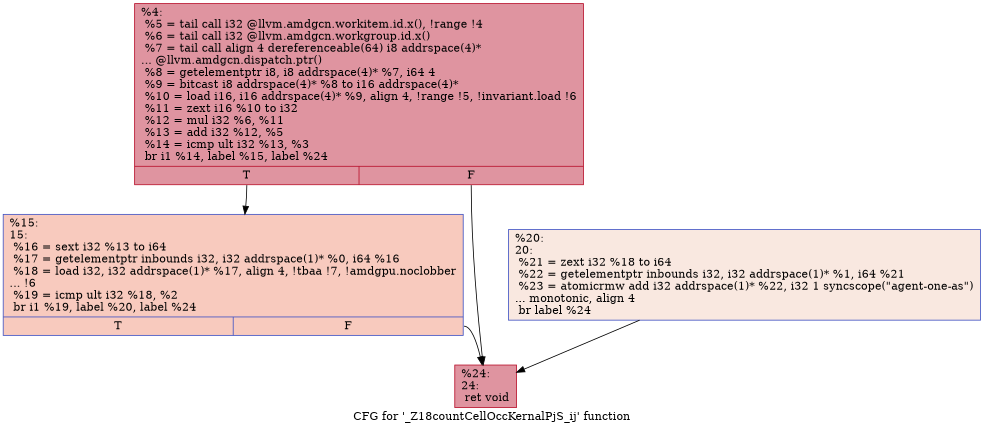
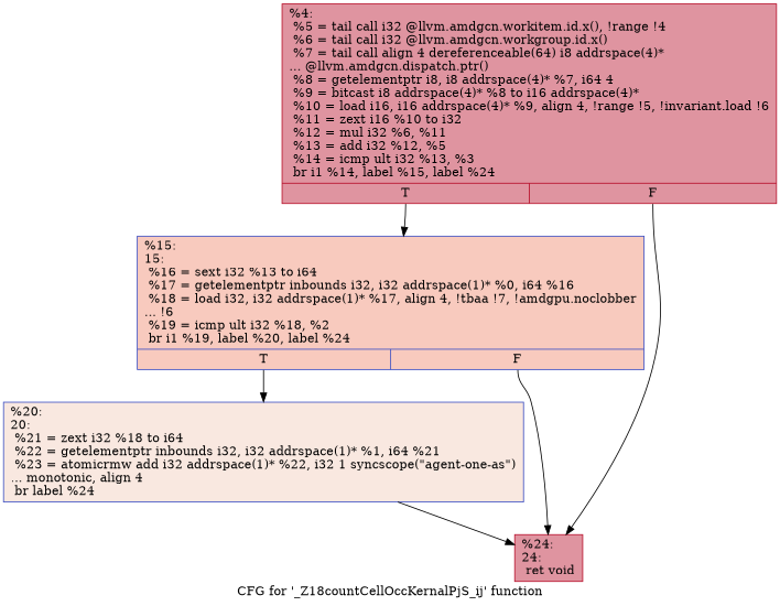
  digraph {
    label="CFG for '_Z18countCellOccKernalPjS_ij' function"
    node [color="#b70d28ff" fillcolor="#b70d2870" shape=record style=filled]
    edge [tailport=s0]
    n1 [label="{%4:\l  %5 = tail call i32 @llvm.amdgcn.workitem.id.x(), !range !4\l  %6 = tail call i32 @llvm.amdgcn.workgroup.id.x()\l  %7 = tail call align 4 dereferenceable(64) i8 addrspace(4)*\l... @llvm.amdgcn.dispatch.ptr()\l  %8 = getelementptr i8, i8 addrspace(4)* %7, i64 4\l  %9 = bitcast i8 addrspace(4)* %8 to i16 addrspace(4)*\l  %10 = load i16, i16 addrspace(4)* %9, align 4, !range !5, !invariant.load !6\l  %11 = zext i16 %10 to i32\l  %12 = mul i32 %6, %11\l  %13 = add i32 %12, %5\l  %14 = icmp ult i32 %13, %3\l  br i1 %14, label %15, label %24\l|{<s0>T|<s1>F}}"]
    n2 [color="#3d50c3ff" fillcolor="#ef886b70" label="{%15:\l15:                                               \l  %16 = sext i32 %13 to i64\l  %17 = getelementptr inbounds i32, i32 addrspace(1)* %0, i64 %16\l  %18 = load i32, i32 addrspace(1)* %17, align 4, !tbaa !7, !amdgpu.noclobber\l... !6\l  %19 = icmp ult i32 %18, %2\l  br i1 %19, label %20, label %24\l|{<s0>T|<s1>F}}"]
    n3 [label="{%24:\l24:                                               \l  ret void\l}"]
    n4 [color="#3d50c3ff" fillcolor="#f1ccb870" label="{%20:\l20:                                               \l  %21 = zext i32 %18 to i64\l  %22 = getelementptr inbounds i32, i32 addrspace(1)* %1, i64 %21\l  %23 = atomicrmw add i32 addrspace(1)* %22, i32 1 syncscope(\"agent-one-as\")\l... monotonic, align 4\l  br label %24\l}"]
    n1 -> n2
    n1 -> n3 [tailport=s1]
    n2 -> n3 [tailport=s1]
+   n2 -> n4
    n4 -> n3 [tailport=""]
  }
